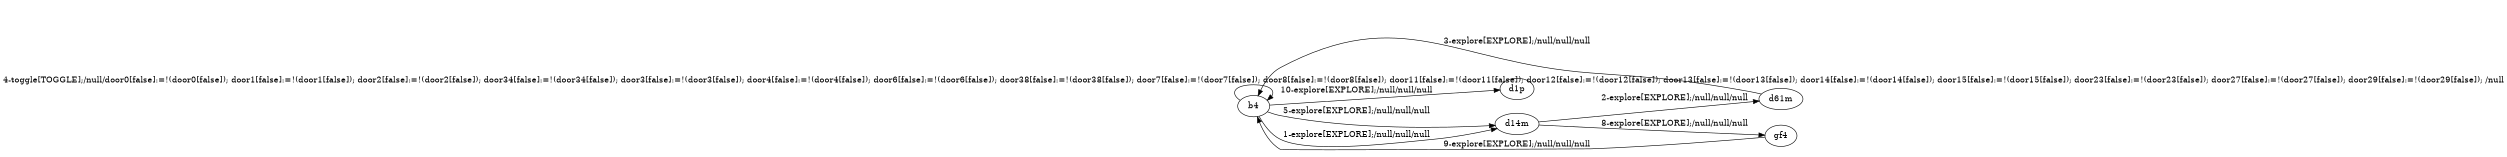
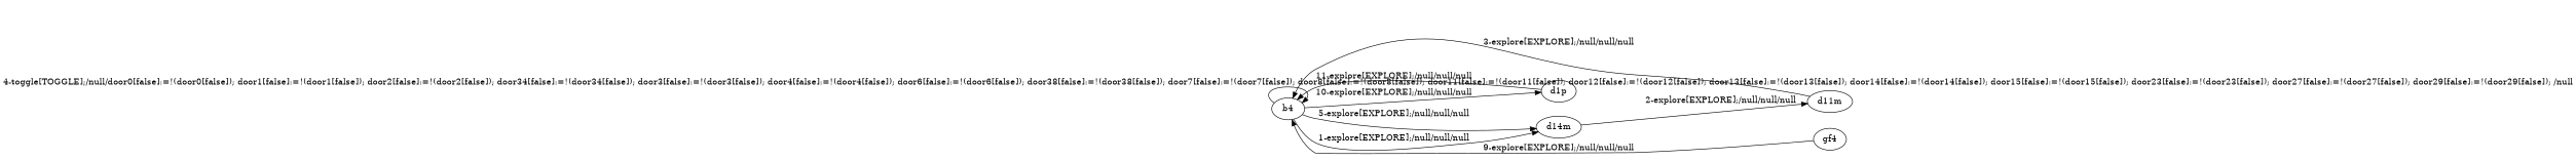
  digraph {
    rankdir=LR
    n1 [label=b4]
    d14m
    d1p
-   d11m [label=d61m]
+   d11m
    n5 [label=gf4]
    n1 -> n1 [label="4-toggle[TOGGLE];/null/door0[false]:=!(door0[false]); door1[false]:=!(door1[false]); door2[false]:=!(door2[false]); door34[false]:=!(door34[false]); door3[false]:=!(door3[false]); door4[false]:=!(door4[false]); door6[false]:=!(door6[false]); door38[false]:=!(door38[false]); door7[false]:=!(door7[false]); door8[false]:=!(door8[false]); door11[false]:=!(door11[false]); door12[false]:=!(door12[false]); door13[false]:=!(door13[false]); door14[false]:=!(door14[false]); door15[false]:=!(door15[false]); door23[false]:=!(door23[false]); door27[false]:=!(door27[false]); door29[false]:=!(door29[false]); /null"]
    n1 -> d14m [label="1-explore[EXPLORE];/null/null/null"]
    n1 -> d14m [label="5-explore[EXPLORE];/null/null/null"]
    n1 -> d1p [label="10-explore[EXPLORE];/null/null/null"]
    d14m -> d11m [label="2-explore[EXPLORE];/null/null/null"]
-   d14m -> n5 [label="8-explore[EXPLORE];/null/null/null"]
+   d1p -> n1 [label="11-explore[EXPLORE];/null/null/null"]
    d11m -> n1 [label="3-explore[EXPLORE];/null/null/null"]
    n5 -> n1 [label="9-explore[EXPLORE];/null/null/null"]
  }
